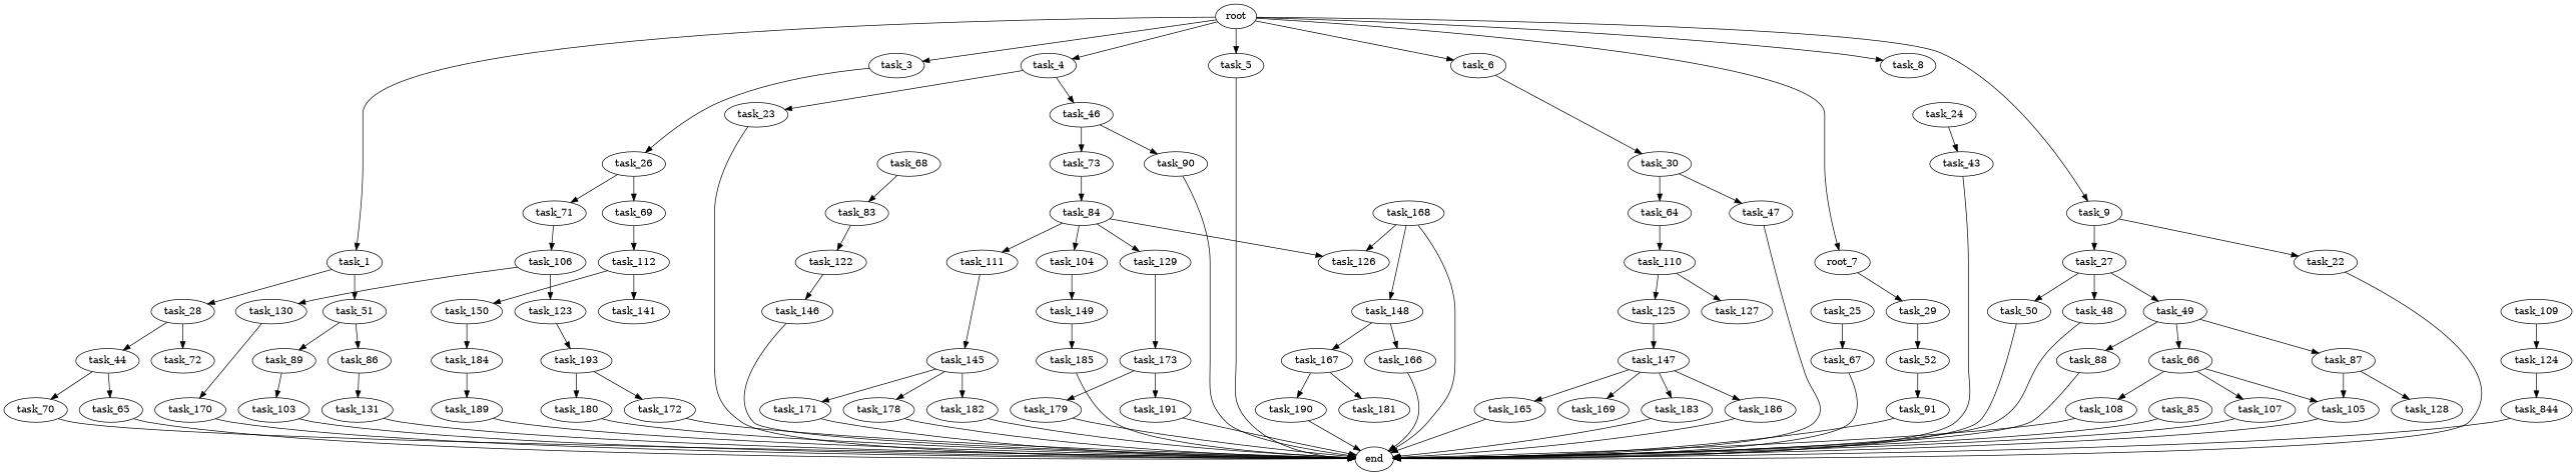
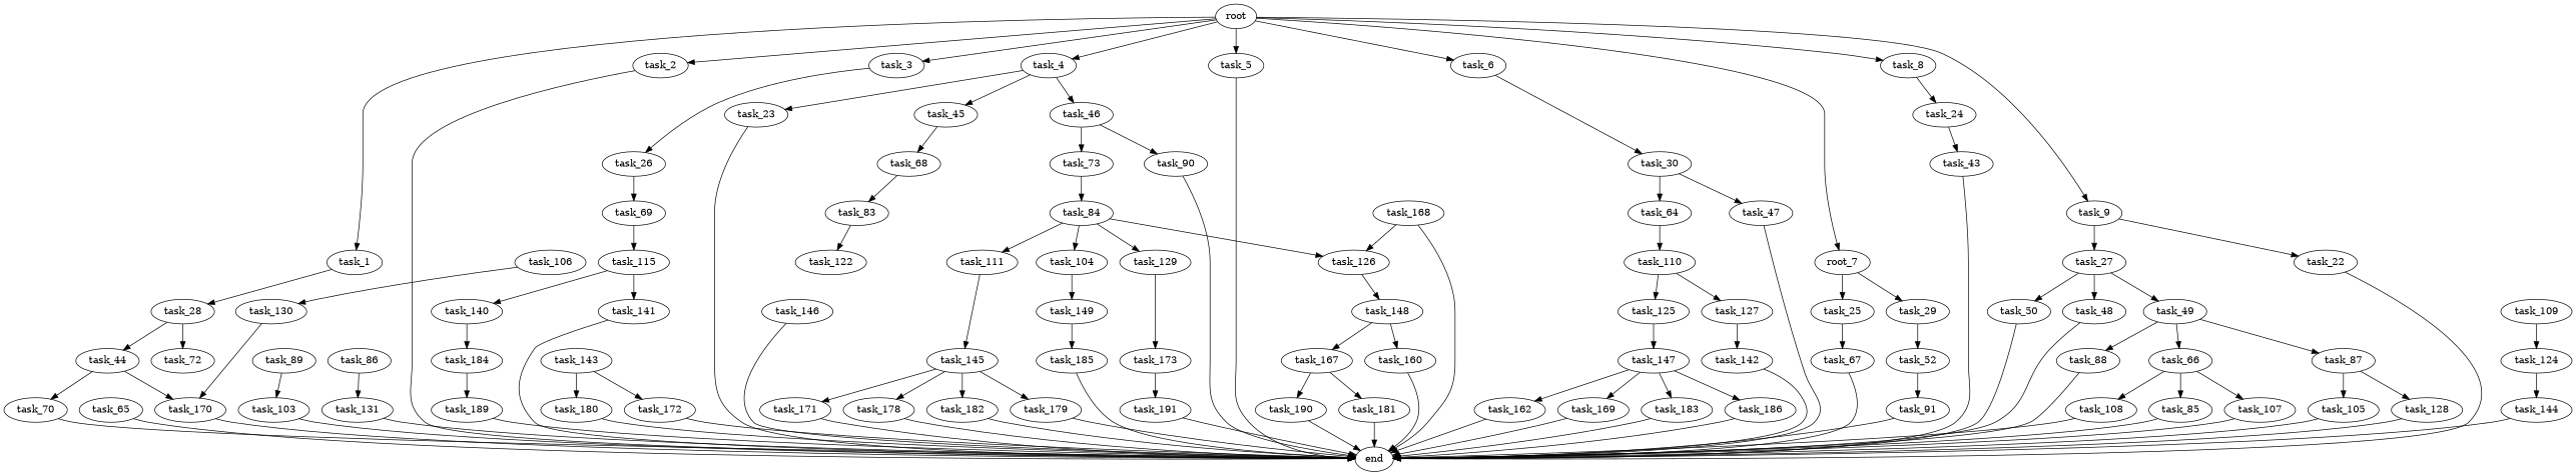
  digraph {
    root
    task_1
+   task_2
    task_3
    task_4
    task_5
    task_6
    n8 [label=root_7]
    task_8
    task_9
    task_28
-   task_51
    end
    task_26
    task_23
+   task_45
    task_46
    task_30
    task_25
    task_29
    task_24
    task_22
    task_27
    task_44
    task_72
    task_86
    task_89
    task_69
-   task_71
    task_68
    task_73
    task_90
    task_47
    task_64
    task_67
    task_52
    task_43
    task_48
    task_49
    task_50
-   task_112
+   task_112 [label=task_115]
    task_106
    task_66
    task_87
    task_88
    task_65
    task_70
    task_91
    task_110
    task_83
    task_84
    task_85
    task_107
    task_108
    task_105
    task_128
    task_131
    task_103
    task_125
    task_127
    task_122
    task_141
-   task_150
-   task_123
+   task_150 [label=task_140]
    task_130
    task_104
    task_111
    task_126
    task_129
    task_146
    task_149
    task_145
    task_148
    task_173
    task_109
    task_124
    task_185
-   task_143 [label=task_193]
+   task_143
    task_170
-   task_144 [label=task_844]
+   task_144
    task_147
+   task_142
    task_171
    task_178
    task_179
    task_182
    task_184
    task_172
    task_180
-   task_165
+   task_165 [label=task_162]
    task_169
    task_183
    task_186
-   task_166
+   task_166 [label=task_160]
    task_167
    task_168
    task_191
    task_181
    task_190
    task_189
    root -> task_1
+   root -> task_2
    root -> task_3
    root -> task_4
    root -> task_5
    root -> task_6
    root -> n8
    root -> task_8
    root -> task_9
    task_1 -> task_28
-   task_1 -> task_51
+   task_2 -> end
    task_3 -> task_26
    task_4 -> task_23
+   task_4 -> task_45
    task_4 -> task_46
    task_5 -> end
    task_6 -> task_30
+   n8 -> task_25
    n8 -> task_29
+   task_8 -> task_24
    task_9 -> task_22
    task_9 -> task_27
    task_28 -> task_44
    task_28 -> task_72
-   task_51 -> task_86
-   task_51 -> task_89
    task_26 -> task_69
-   task_26 -> task_71
    task_23 -> end
+   task_45 -> task_68
    task_46 -> task_73
    task_46 -> task_90
    task_30 -> task_47
    task_30 -> task_64
    task_25 -> task_67
    task_29 -> task_52
    task_24 -> task_43
    task_22 -> end
    task_27 -> task_48
    task_27 -> task_49
    task_27 -> task_50
-   task_44 -> task_65
+   task_44 -> task_170
    task_44 -> task_70
    task_86 -> task_131
    task_89 -> task_103
    task_69 -> task_112
-   task_71 -> task_106
    task_68 -> task_83
    task_73 -> task_84
    task_90 -> end
    task_47 -> end
    task_64 -> task_110
    task_67 -> end
    task_52 -> task_91
    task_43 -> end
    task_48 -> end
    task_49 -> task_66
    task_49 -> task_87
    task_49 -> task_88
    task_50 -> end
    task_112 -> task_141
    task_112 -> task_150
-   task_106 -> task_123
    task_106 -> task_130
-   task_66 -> task_105
+   task_66 -> task_85
    task_66 -> task_107
    task_66 -> task_108
    task_87 -> task_105
    task_87 -> task_128
    task_88 -> end
    task_65 -> end
    task_70 -> end
    task_91 -> end
    task_110 -> task_125
    task_110 -> task_127
    task_83 -> task_122
    task_84 -> task_104
    task_84 -> task_111
    task_84 -> task_126
    task_84 -> task_129
    task_85 -> end
    task_107 -> end
    task_108 -> end
    task_105 -> end
+   task_128 -> end
    task_131 -> end
    task_103 -> end
    task_125 -> task_147
-   task_122 -> task_146
+   task_127 -> task_142
+   task_141 -> end
    task_150 -> task_184
-   task_123 -> task_143
    task_130 -> task_170
    task_104 -> task_149
    task_111 -> task_145
-   task_168 -> task_148
+   task_126 -> task_148
    task_129 -> task_173
    task_146 -> end
    task_149 -> task_185
    task_145 -> task_171
    task_145 -> task_178
-   task_173 -> task_179
+   task_145 -> task_179
    task_145 -> task_182
    task_148 -> task_166
    task_148 -> task_167
    task_173 -> task_191
    task_109 -> task_124
    task_124 -> task_144
    task_185 -> end
    task_143 -> task_172
    task_143 -> task_180
    task_170 -> end
    task_144 -> end
    task_147 -> task_165
    task_147 -> task_169
    task_147 -> task_183
    task_147 -> task_186
+   task_142 -> end
    task_171 -> end
    task_178 -> end
    task_179 -> end
    task_182 -> end
    task_184 -> task_189
    task_172 -> end
    task_180 -> end
    task_165 -> end
+   task_169 -> end
    task_183 -> end
    task_186 -> end
    task_166 -> end
    task_167 -> task_181
    task_167 -> task_190
    task_168 -> end
    task_168 -> task_126
    task_191 -> end
+   task_181 -> end
    task_190 -> end
    task_189 -> end
  }
